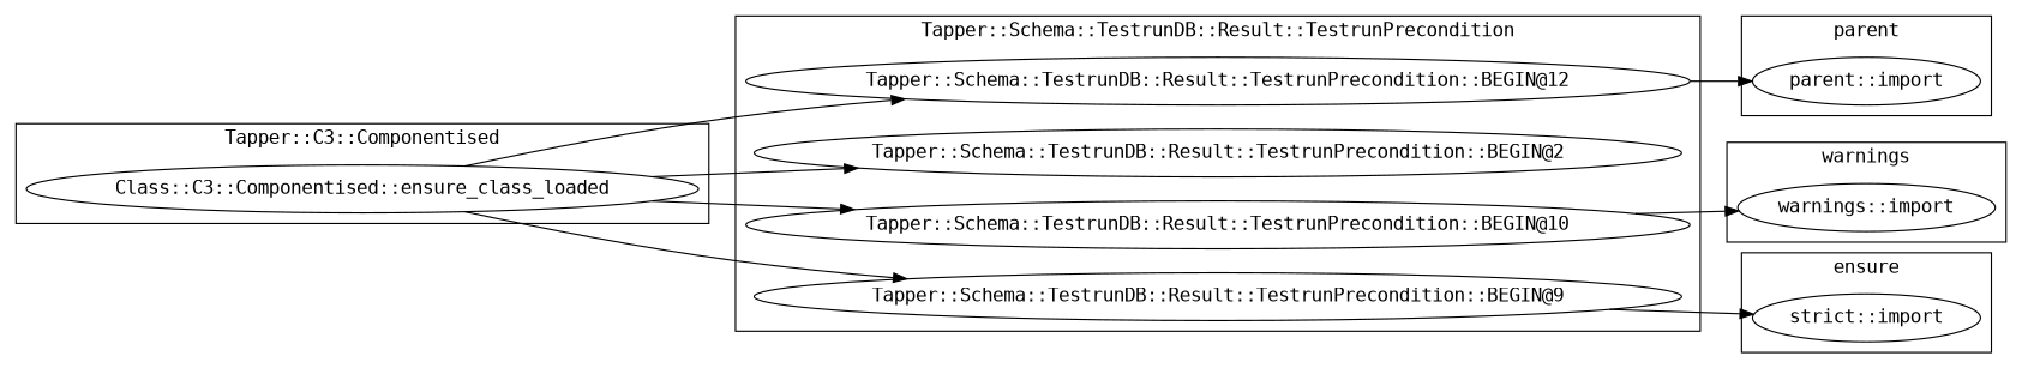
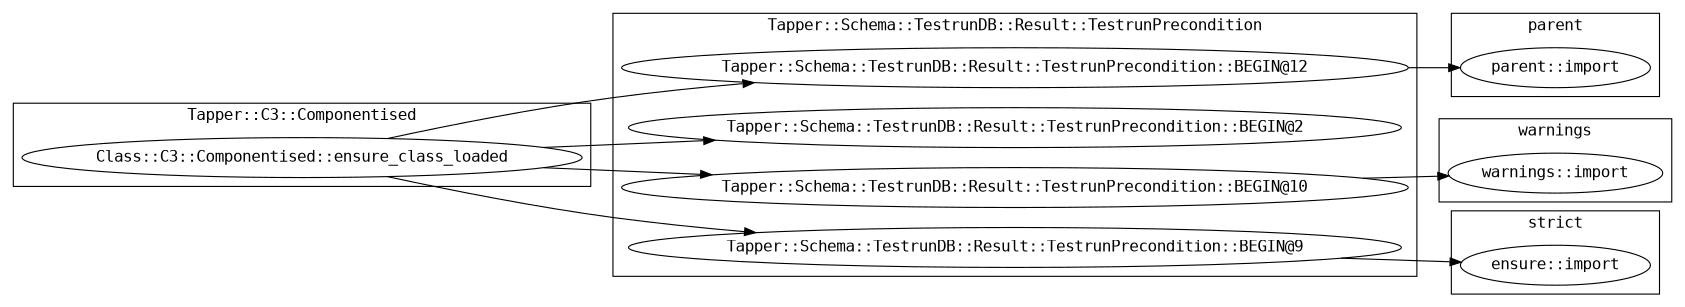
  digraph {
    fontname="DejaVu Sans Mono"
    rankdir=LR
    node [fontname="DejaVu Sans Mono"]
    edge [fontname="DejaVu Sans Mono"]
    "Class::C3::Componentised::ensure_class_loaded"
    "parent::import"
    "warnings::import"
-   "strict::import"
+   "strict::import" [label="ensure::import"]
    "Tapper::Schema::TestrunDB::Result::TestrunPrecondition::BEGIN@12"
    "Tapper::Schema::TestrunDB::Result::TestrunPrecondition::BEGIN@2"
    "Tapper::Schema::TestrunDB::Result::TestrunPrecondition::BEGIN@10"
    "Tapper::Schema::TestrunDB::Result::TestrunPrecondition::BEGIN@9"
    subgraph cluster_1 {
      label="Tapper::C3::Componentised"
      "Class::C3::Componentised::ensure_class_loaded"
    }
    subgraph cluster_2 {
      label=parent
      "parent::import"
    }
    subgraph cluster_3 {
      label=warnings
      "warnings::import"
    }
    subgraph cluster_4 {
-     label=ensure
+     label="strict"
      "strict::import"
    }
    subgraph cluster_5 {
      label="Tapper::Schema::TestrunDB::Result::TestrunPrecondition"
      "Tapper::Schema::TestrunDB::Result::TestrunPrecondition::BEGIN@12"
      "Tapper::Schema::TestrunDB::Result::TestrunPrecondition::BEGIN@2"
      "Tapper::Schema::TestrunDB::Result::TestrunPrecondition::BEGIN@10"
      "Tapper::Schema::TestrunDB::Result::TestrunPrecondition::BEGIN@9"
    }
    "Class::C3::Componentised::ensure_class_loaded" -> "Tapper::Schema::TestrunDB::Result::TestrunPrecondition::BEGIN@12"
    "Class::C3::Componentised::ensure_class_loaded" -> "Tapper::Schema::TestrunDB::Result::TestrunPrecondition::BEGIN@2"
    "Class::C3::Componentised::ensure_class_loaded" -> "Tapper::Schema::TestrunDB::Result::TestrunPrecondition::BEGIN@10"
    "Class::C3::Componentised::ensure_class_loaded" -> "Tapper::Schema::TestrunDB::Result::TestrunPrecondition::BEGIN@9"
    "Tapper::Schema::TestrunDB::Result::TestrunPrecondition::BEGIN@12" -> "parent::import"
    "Tapper::Schema::TestrunDB::Result::TestrunPrecondition::BEGIN@10" -> "warnings::import"
    "Tapper::Schema::TestrunDB::Result::TestrunPrecondition::BEGIN@9" -> "strict::import"
  }
